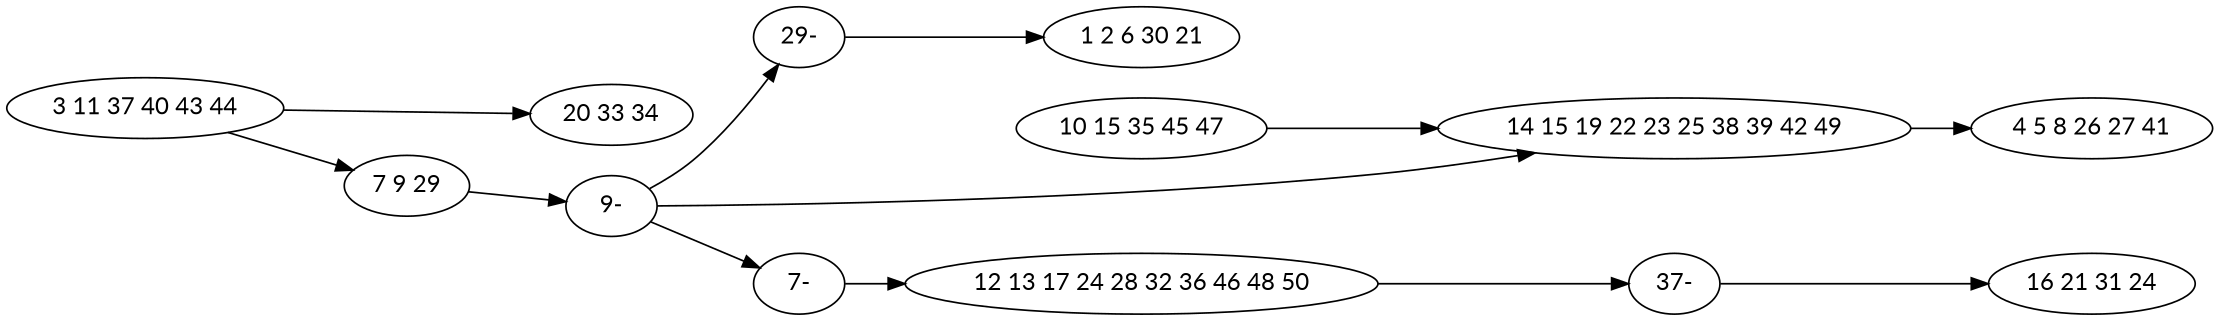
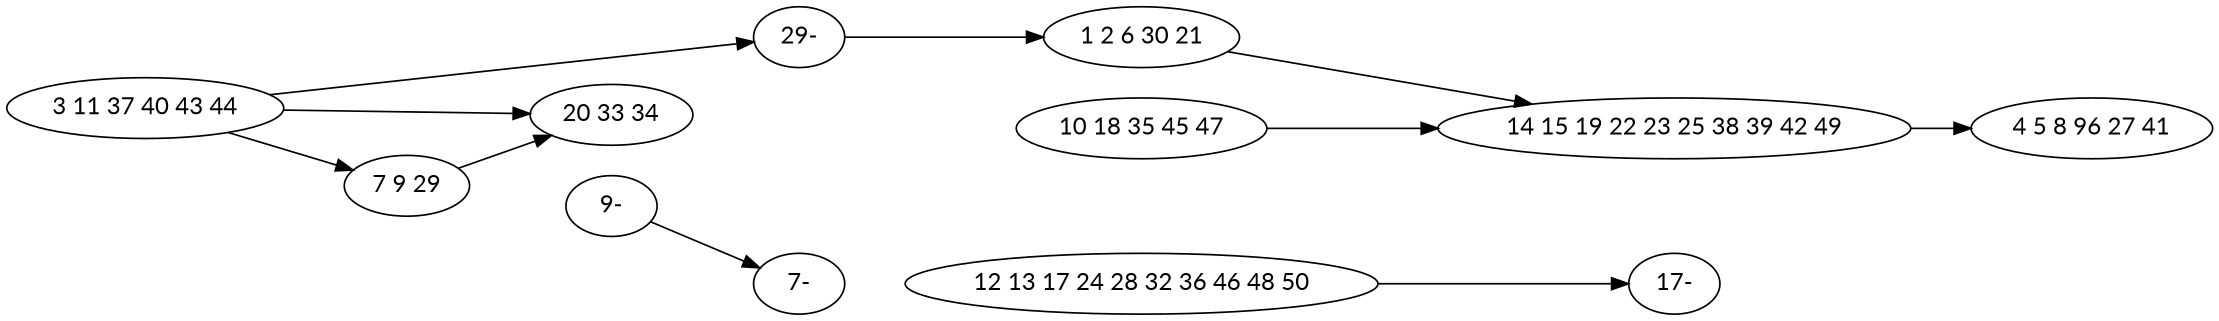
  digraph {
    fontname=Lato
    rankdir=LR
    node [fontname=Lato]
    edge [fontname=Lato]
    n1 [label="7 9 29"]
    n2 [label="9-"]
    n3 [label="7-"]
    n4 [label="3 11 37 40 43 44"]
    n5 [label="20 33 34"]
    n6 [label="29-"]
    n7 [label="12 13 17 24 28 32 36 46 48 50"]
    n8 [label="1 2 6 30 21"]
    n9 [label="14 15 19 22 23 25 38 39 42 49"]
-   n10 [label="4 5 8 26 27 41"]
-   n11 [label="10 15 35 45 47"]
-   n12 [label="37-"]
-   n13 [label="16 21 31 24"]
-   n1 -> n2
+   n10 [label="4 5 8 96 27 41"]
+   n11 [label="10 18 35 45 47"]
+   n12 [label="17-"]
+   n1 -> n5
    n2 -> n3
-   n3 -> n7
    n4 -> n1
    n4 -> n5
-   n2 -> n6
+   n4 -> n6
    n6 -> n8
    n7 -> n12
-   n2 -> n9
+   n8 -> n9
    n9 -> n10
    n11 -> n9
-   n12 -> n13
  }
